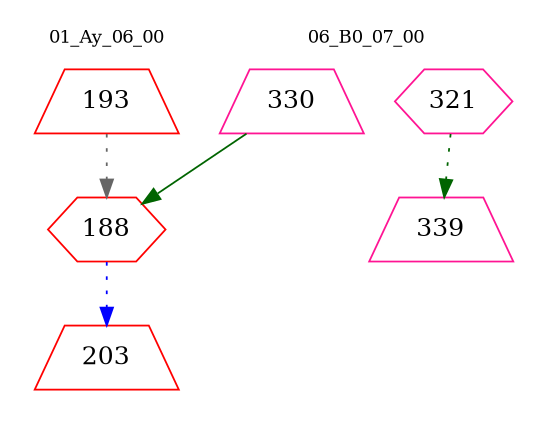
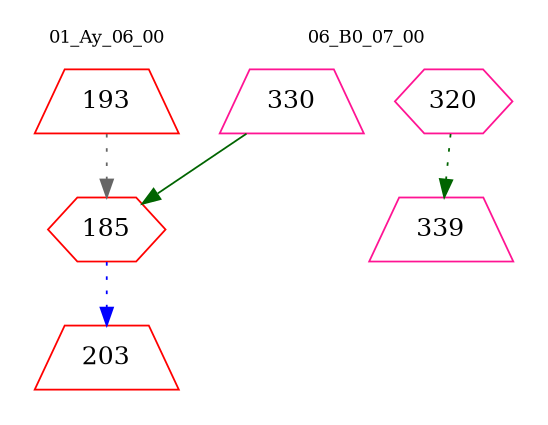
  digraph {
    node [color=red shape=trapezium]
    edge [color=darkgreen style=dotted]
    n1 [label=193]
-   n2 [label=188 shape=hexagon]
+   n2 [label=185 shape=hexagon]
    n3 [label=203]
    n4 [color=deeppink label=330]
-   n5 [color=deeppink label=321 shape=hexagon]
+   n5 [color=deeppink label=320 shape=hexagon]
    n6 [color=deeppink label=339]
    subgraph cluster_1 {
      color=white
      fontsize=10
      label="01_Ay_06_00"
      n1
      n2
      n3
    }
    subgraph cluster_2 {
      color=white
      fontsize=10
      label="06_B0_07_00"
      n4
      n5
      n6
    }
    n1 -> n2 [color=gray40]
    n2 -> n3 [color=blue]
    n4 -> n2 [style=solid]
    n5 -> n6
  }
